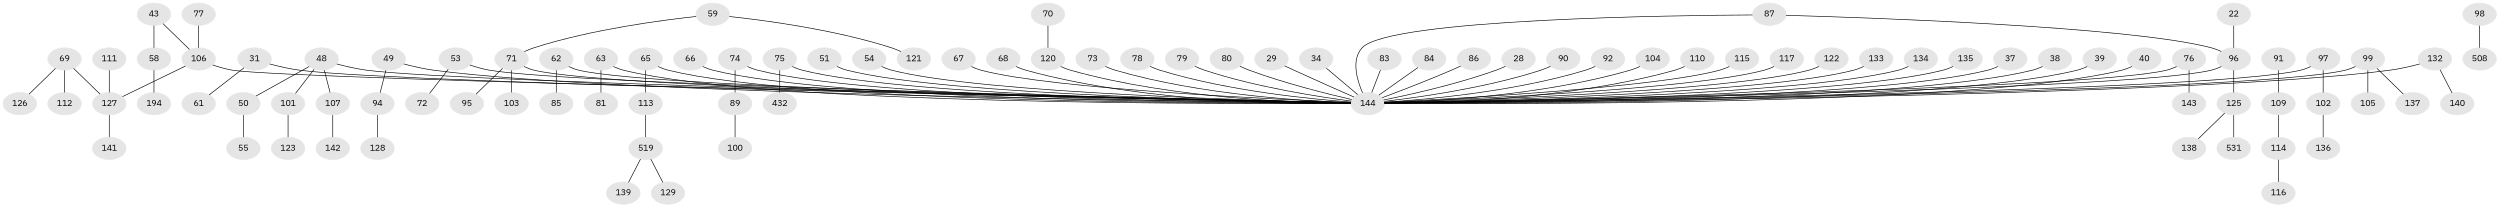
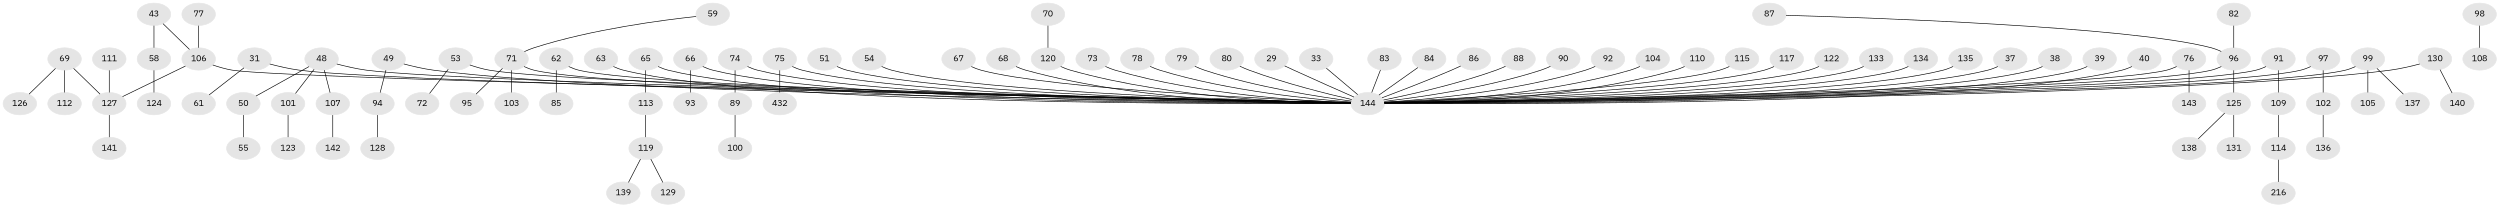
  graph {
    fontname="IBM Plex Sans"
    node [color=gray90 fontname="IBM Plex Sans" style=filled]
    edge [fontname="IBM Plex Sans"]
    144 [super="+27+23+28+52+15+35+32+60+57"]
    29
    31
    61
-   34
+   34 [label=33]
    37
    38
    39
    40
    43
    58
    106 [super="+19"]
-   124 [label=194]
+   124
    127 [super="+30"]
    48 [super="+36+46"]
    50
    101
    107
    55
    123
    142
    49
    94
    128
    51
    53
    72
    54
    71 [super="+8+47"]
    95
    103
    59
-   121
    62
    85
    63
-   81
    65
    113
-   119 [label=519]
+   119
    66
+   93
    67
    68
    69
    112
    126
    141
    120 [super="+64"]
    70
    73
    74
    89
    100
    75
    n56 [label=432]
    76
    143
    77
    78
    79
    80
    96 [super="+56"]
    125
-   82 [label=22]
+   82
    83
    84
    86
    87
-   88 [label=28]
+   88
    90
    91
    109
    114
    92
-   131 [label=531]
+   131
    138
    97
    102
    136
    98
-   108 [label=508]
+   108
    99 [super="+33"]
    105
    137
    104
-   116
+   116 [label=216]
    110
    111
    129
    139
    115
    117
    122
-   130 [label=132]
+   130
    140
    133
    134
    135
    29 -- 144
    31 -- 144
    31 -- 61
    34 -- 144
    37 -- 144
    38 -- 144
    39 -- 144
    40 -- 144
    43 -- 58
    43 -- 106
    58 -- 124
    106 -- 144
    106 -- 127
    127 -- 141
    48 -- 144
    48 -- 50
    48 -- 101
    48 -- 107
    50 -- 55
    101 -- 123
    107 -- 142
    49 -- 144
    49 -- 94
    94 -- 128
    51 -- 144
    53 -- 144
    53 -- 72
    54 -- 144
    71 -- 144
    71 -- 95
    71 -- 103
    59 -- 71
-   59 -- 121
    62 -- 144
    62 -- 85
    63 -- 144
-   63 -- 81
    65 -- 144
    65 -- 113
    113 -- 119
    119 -- 129
    119 -- 139
    66 -- 144
+   66 -- 93
    67 -- 144
    68 -- 144
    69 -- 127
    69 -- 112
    69 -- 126
    120 -- 144
    70 -- 120
    73 -- 144
    74 -- 144
    74 -- 89
    89 -- 100
    75 -- 144
    75 -- n56
    76 -- 144
    76 -- 143
    77 -- 106
    78 -- 144
    79 -- 144
    80 -- 144
    96 -- 144
    96 -- 125
    125 -- 131
    125 -- 138
    82 -- 96
    83 -- 144
    84 -- 144
    86 -- 144
    87 -- 96
    88 -- 144
    90 -- 144
-   87 -- 144
+   91 -- 144
    91 -- 109
    109 -- 114
    114 -- 116
    92 -- 144
    97 -- 144
    97 -- 102
    102 -- 136
    98 -- 108
    99 -- 144
    99 -- 105
    99 -- 137
    104 -- 144
    110 -- 144
    111 -- 127
    115 -- 144
    117 -- 144
    122 -- 144
    130 -- 144
    130 -- 140
    133 -- 144
    134 -- 144
    135 -- 144
  }
